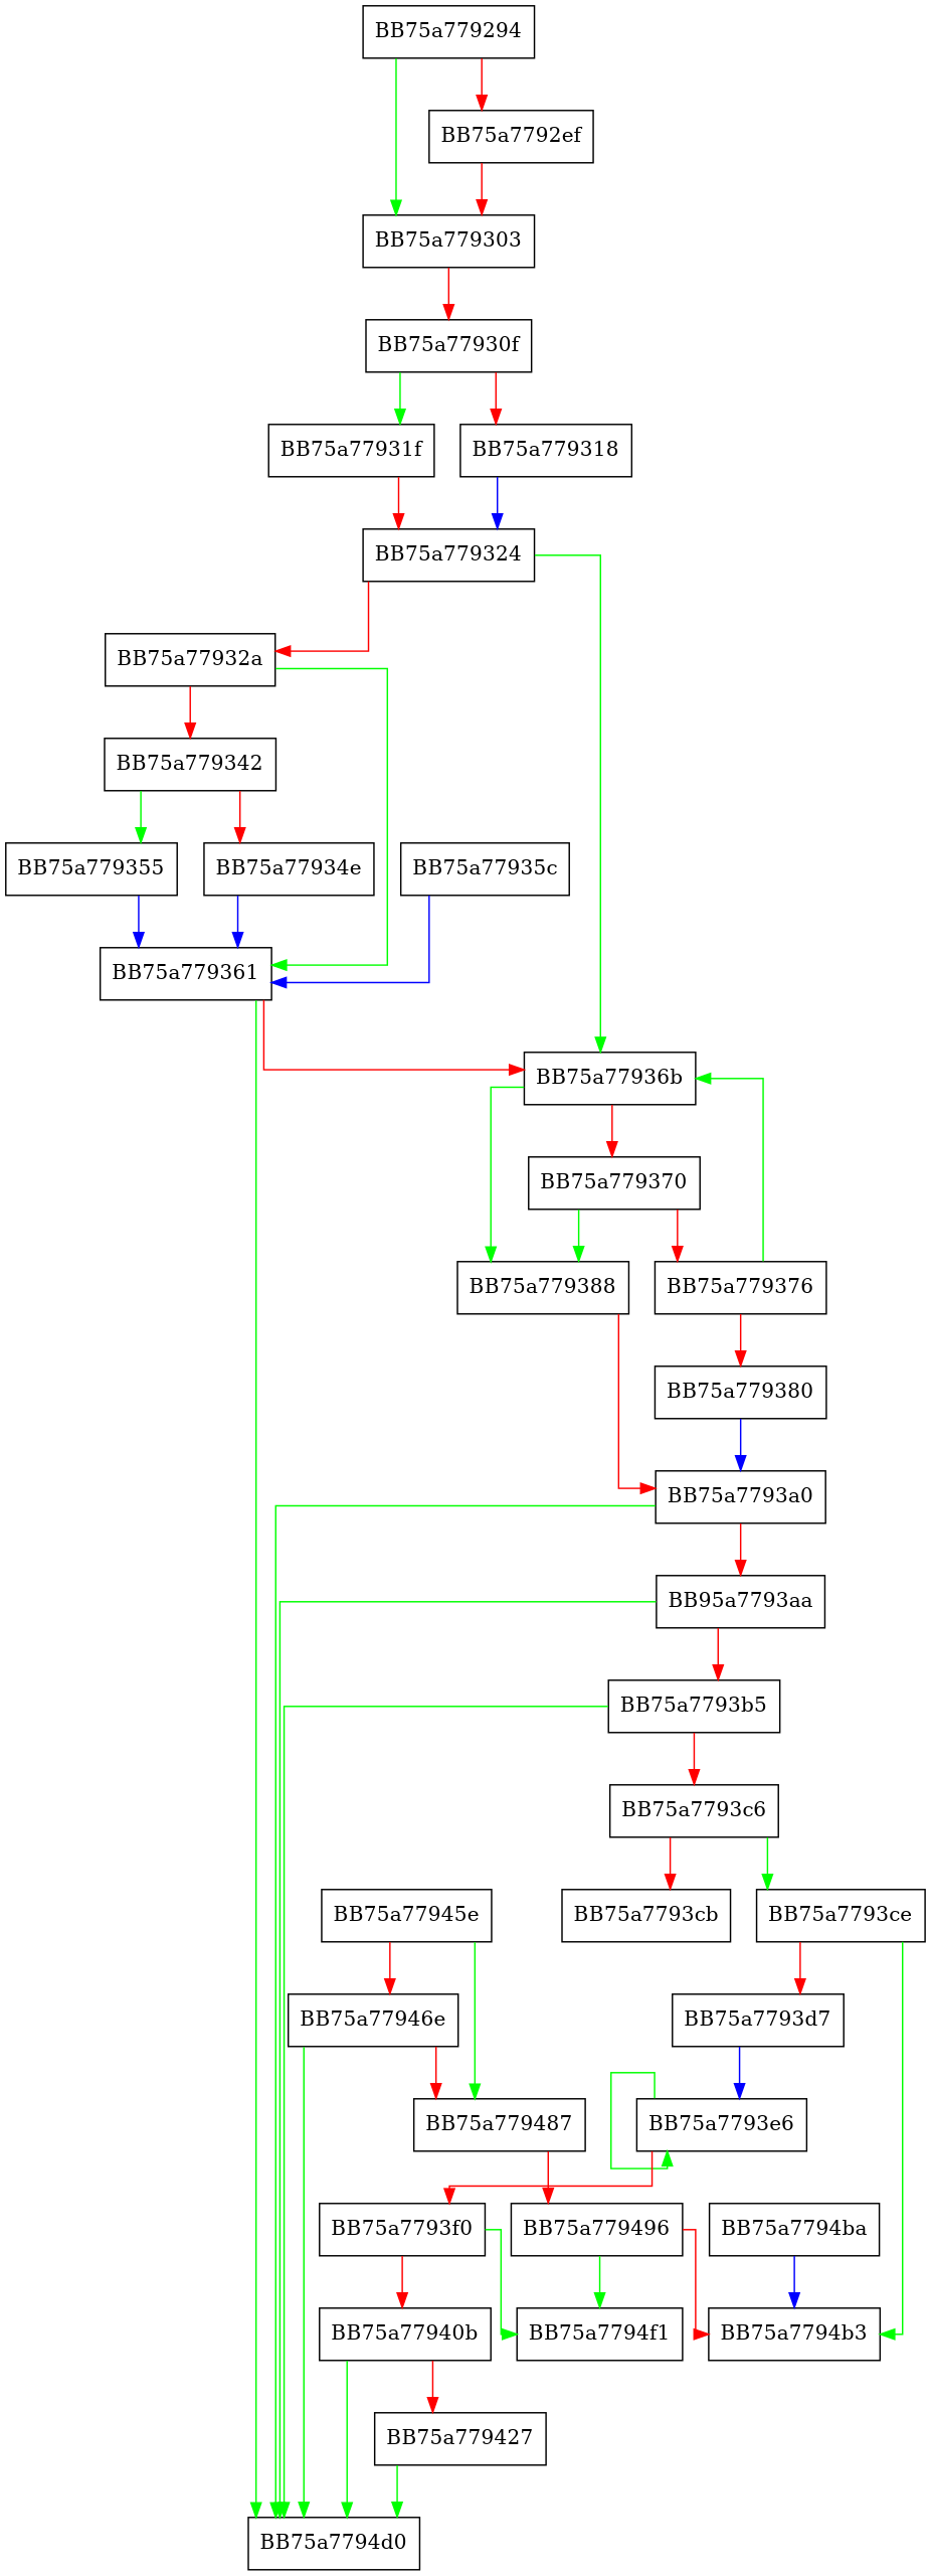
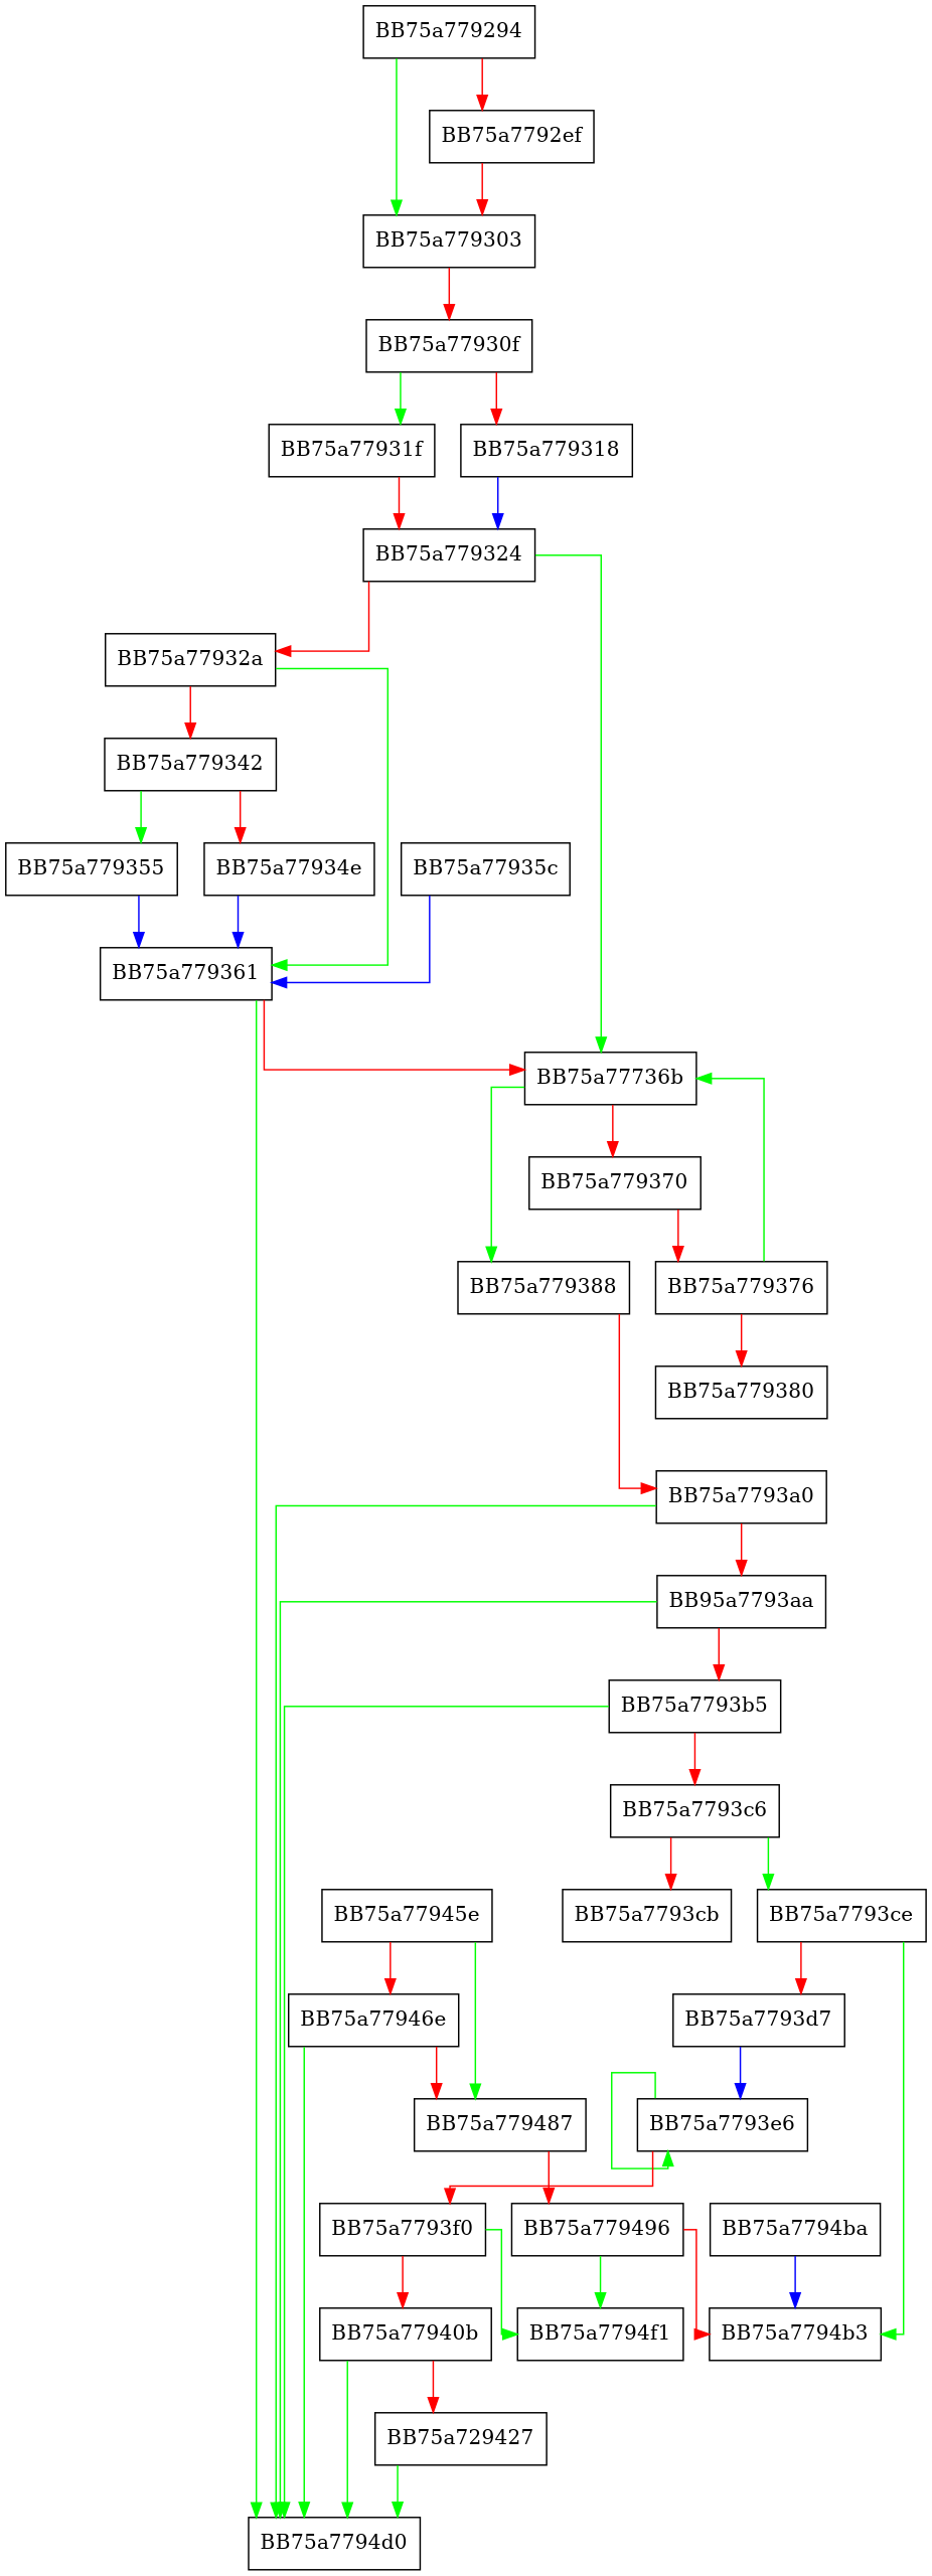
  digraph {
    splines=ortho
    node [shape=box]
    edge [color=red]
    BB75a779294
    BB75a779303
    BB75a7792ef
    BB75a77930f
    BB75a77935c
    BB75a779361
    BB75a77931f
    BB75a779318
-   BB75a77936b
+   BB75a77936b [label=BB75a77736b]
    BB75a7794d0
    BB75a779324
    BB75a77932a
    BB75a779388
    BB75a779370
    BB75a779342
    BB75a7793a0
    BB75a779376
    BB75a779355
    BB75a77934e
    n20 [label=BB95a7793aa]
    BB75a779380
    BB75a7793b5
    BB75a7793c6
    BB75a7793ce
    BB75a7793cb
    BB75a7794b3
    BB75a7793d7
    BB75a7793e6
    BB75a7793f0
    BB75a7794f1
    BB75a77940b
-   BB75a779427
+   BB75a779427 [label=BB75a729427]
    BB75a77946e
    BB75a779487
    BB75a77945e
    BB75a779496
    BB75a7794ba
    BB75a779294 -> BB75a779303 [color=green]
    BB75a779294 -> BB75a7792ef
    BB75a779303 -> BB75a77930f
    BB75a7792ef -> BB75a779303
    BB75a77930f -> BB75a77931f [color=green]
    BB75a77930f -> BB75a779318
    BB75a77935c -> BB75a779361 [color=blue]
    BB75a779361 -> BB75a77936b
    BB75a779361 -> BB75a7794d0 [color=green]
    BB75a77931f -> BB75a779324
    BB75a779318 -> BB75a779324 [color=blue]
    BB75a77936b -> BB75a779388 [color=green]
    BB75a77936b -> BB75a779370
    BB75a779324 -> BB75a77936b [color=green]
    BB75a779324 -> BB75a77932a
    BB75a77932a -> BB75a779361 [color=green]
    BB75a77932a -> BB75a779342
    BB75a779388 -> BB75a7793a0
-   BB75a779370 -> BB75a779388 [color=green]
    BB75a779370 -> BB75a779376
    BB75a779342 -> BB75a779355 [color=green]
    BB75a779342 -> BB75a77934e
    BB75a7793a0 -> BB75a7794d0 [color=green]
    BB75a7793a0 -> n20
    BB75a779376 -> BB75a77936b [color=green]
    BB75a779376 -> BB75a779380
    BB75a779355 -> BB75a779361 [color=blue]
    BB75a77934e -> BB75a779361 [color=blue]
    n20 -> BB75a7794d0 [color=green]
    n20 -> BB75a7793b5
-   BB75a779380 -> BB75a7793a0 [color=blue]
    BB75a7793b5 -> BB75a7794d0 [color=green]
    BB75a7793b5 -> BB75a7793c6
    BB75a7793c6 -> BB75a7793ce [color=green]
    BB75a7793c6 -> BB75a7793cb
    BB75a7793ce -> BB75a7794b3 [color=green]
    BB75a7793ce -> BB75a7793d7
    BB75a7793d7 -> BB75a7793e6 [color=blue]
    BB75a7793e6 -> BB75a7793e6 [color=green]
    BB75a7793e6 -> BB75a7793f0
    BB75a7793f0 -> BB75a7794f1 [color=green]
    BB75a7793f0 -> BB75a77940b
    BB75a77940b -> BB75a7794d0 [color=green]
    BB75a77940b -> BB75a779427
    BB75a779427 -> BB75a7794d0 [color=green]
    BB75a77946e -> BB75a7794d0 [color=green]
    BB75a77946e -> BB75a779487
    BB75a779487 -> BB75a779496
    BB75a77945e -> BB75a77946e
    BB75a77945e -> BB75a779487 [color=green]
    BB75a779496 -> BB75a7794b3
    BB75a779496 -> BB75a7794f1 [color=green]
    BB75a7794ba -> BB75a7794b3 [color=blue]
  }
